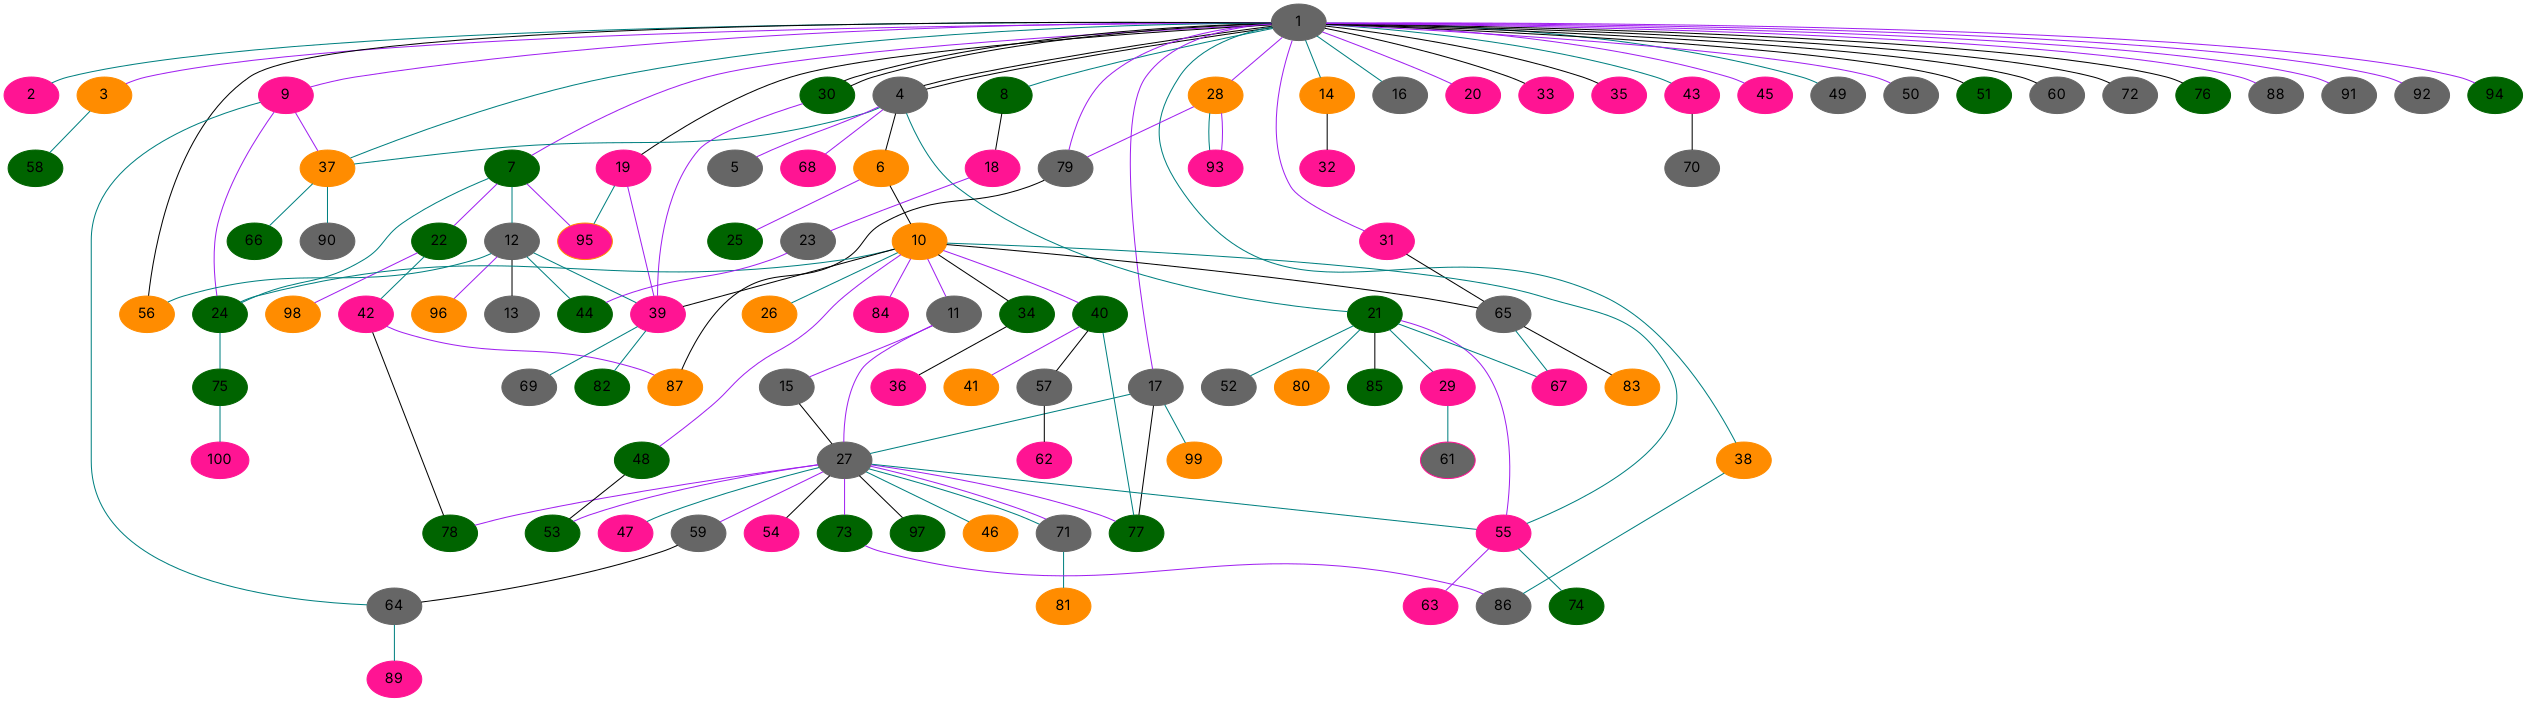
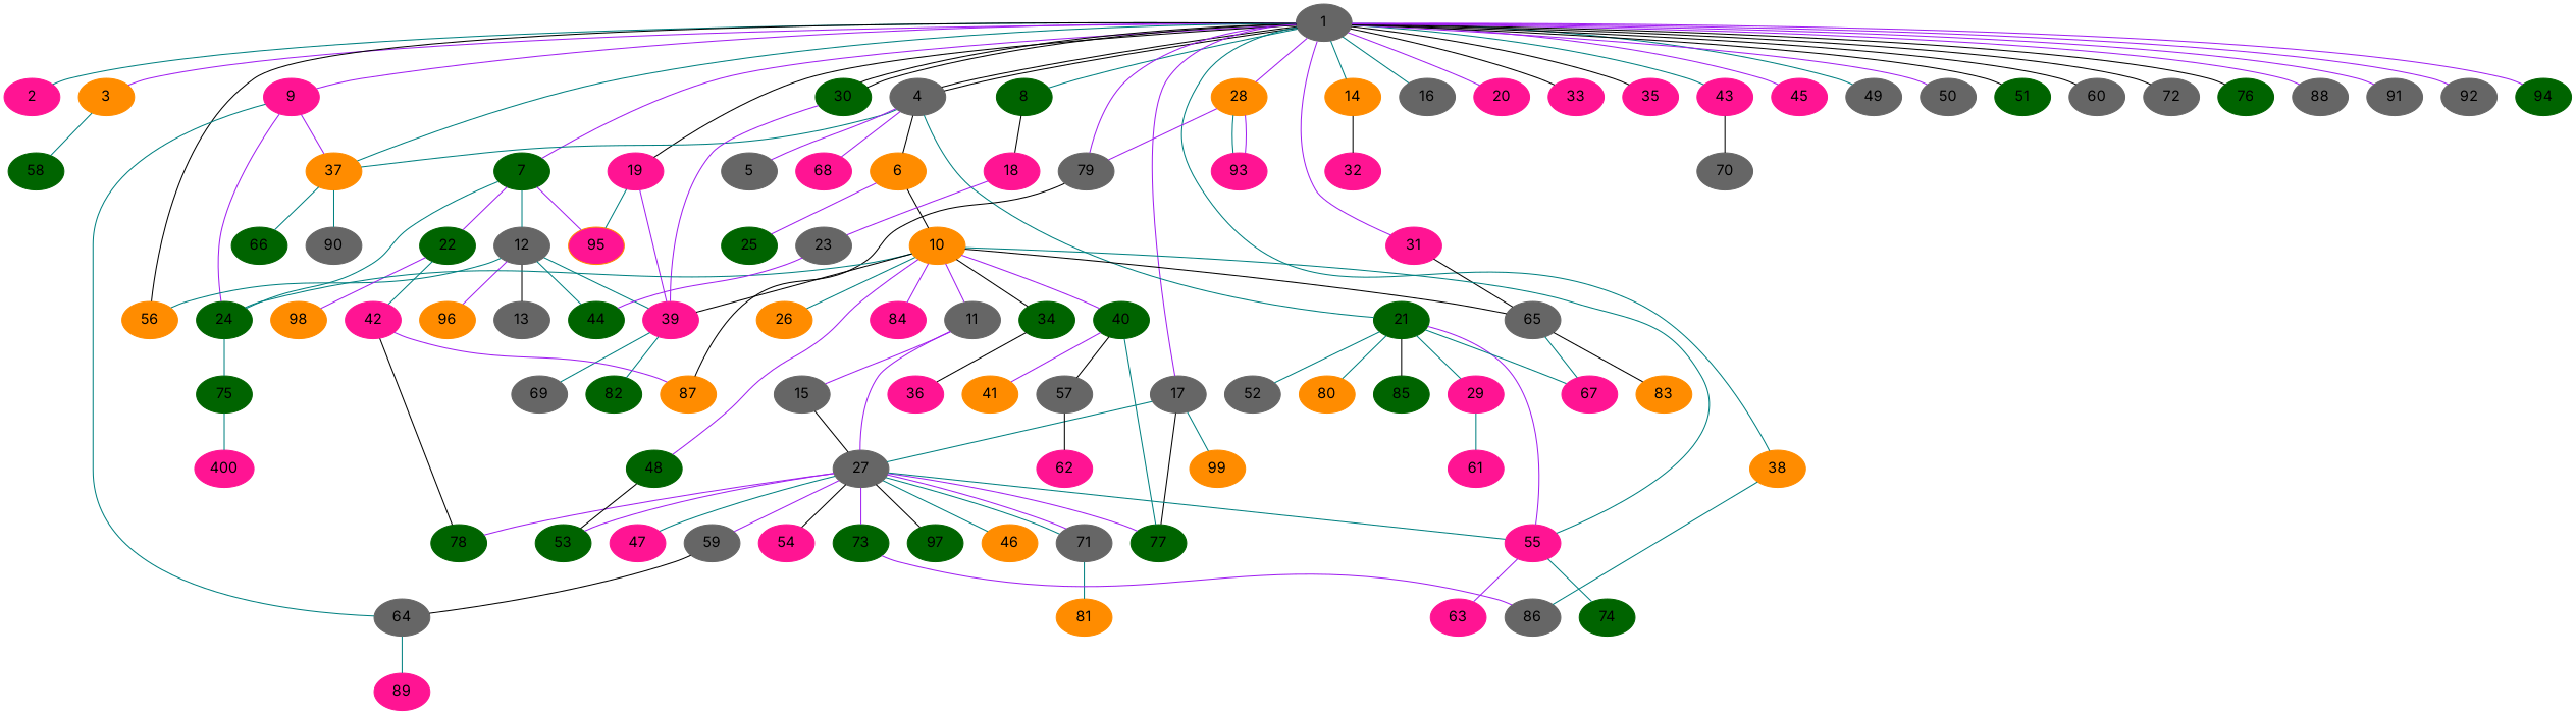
  graph {
    fontname=Inter
    node [color=gray40 fontname=Inter style=filled]
    edge [color=teal fontname=Inter]
    2 [color=deeppink]
    1
    3 [color=darkorange]
    4
    7 [color=darkgreen]
    8 [color=darkgreen]
    9 [color=deeppink]
    14 [color=darkorange]
    16
    17
    19 [color=deeppink]
    20 [color=deeppink]
    28 [color=darkorange]
    30 [color=darkgreen]
    31 [color=deeppink]
    33 [color=deeppink]
    35 [color=deeppink]
    37 [color=darkorange]
    38 [color=darkorange]
    43 [color=deeppink]
    45 [color=deeppink]
    49
    50
    51 [color=darkgreen]
    56 [color=darkorange]
    60
    72
    76 [color=darkgreen]
    79
    88
    91
    92
    94 [color=darkgreen]
    58 [color=darkgreen]
    5
    6 [color=darkorange]
    21 [color=darkgreen]
    68 [color=deeppink]
    12
    22 [color=darkgreen]
    24 [color=darkgreen]
    95 [color=darkorange fillcolor=deeppink]
    18 [color=deeppink]
    64
    32 [color=deeppink]
    27
    77 [color=darkgreen]
    99 [color=darkorange]
    39 [color=deeppink]
    93 [color=deeppink]
    65
    66 [color=darkgreen]
    90
    86
    70
    87 [color=darkorange]
    10 [color=darkorange]
    25 [color=darkgreen]
    55 [color=deeppink]
    29 [color=deeppink]
    52
    67 [color=deeppink]
    80 [color=darkorange]
    85 [color=darkgreen]
    11
    26 [color=darkorange]
    34 [color=darkgreen]
    40 [color=darkgreen]
    48 [color=darkgreen]
    84 [color=deeppink]
    13
    44 [color=darkgreen]
    96 [color=darkorange]
    42 [color=deeppink]
    98 [color=darkorange]
    75 [color=darkgreen]
    23
    89 [color=deeppink]
    15
    36 [color=deeppink]
    69
    82 [color=darkgreen]
    41 [color=darkorange]
    57
    53 [color=darkgreen]
    63 [color=deeppink]
    74 [color=darkgreen]
    83 [color=darkorange]
    46 [color=darkorange]
    47 [color=deeppink]
    54 [color=deeppink]
    59
    71
    73 [color=darkgreen]
    78 [color=darkgreen]
    97 [color=darkgreen]
-   61 [color=deeppink fillcolor=gray40]
-   100 [color=deeppink]
+   61 [color=deeppink]
+   100 [color=deeppink label=400]
    81 [color=darkorange]
    62 [color=deeppink]
    1 -- 2
    1 -- 3 [color=purple]
    1 -- 4 [color=black]
    1 -- 4 [color=black]
    1 -- 7 [color=purple]
    1 -- 8
    1 -- 9 [color=purple]
    1 -- 14
    1 -- 16
    1 -- 17 [color=purple]
    1 -- 19 [color=black]
    1 -- 20 [color=purple]
    1 -- 28 [color=purple]
    1 -- 30 [color=black]
    1 -- 30 [color=black]
    1 -- 31 [color=purple]
    1 -- 33 [color=black]
    1 -- 35 [color=black]
    1 -- 37
    1 -- 38
    1 -- 43
    1 -- 45 [color=purple]
    1 -- 49
    1 -- 50 [color=purple]
    1 -- 51 [color=black]
    1 -- 56 [color=black]
    1 -- 60 [color=black]
    1 -- 72 [color=black]
    1 -- 76 [color=black]
    1 -- 79 [color=purple]
    1 -- 88 [color=purple]
    1 -- 91 [color=purple]
    1 -- 92 [color=purple]
    1 -- 94 [color=purple]
    3 -- 58
    4 -- 37
    4 -- 5 [color=purple]
    4 -- 6 [color=black]
    4 -- 21
    4 -- 68 [color=purple]
    7 -- 12
    7 -- 22 [color=purple]
    7 -- 24
    7 -- 95 [color=purple]
    8 -- 18 [color=black]
    9 -- 37 [color=purple]
    9 -- 24 [color=purple]
    9 -- 64
    14 -- 32 [color=black]
    17 -- 27
    17 -- 77 [color=black]
    17 -- 99
    19 -- 95
    19 -- 39 [color=purple]
    28 -- 79 [color=purple]
    28 -- 93
    28 -- 93 [color=purple]
    30 -- 39 [color=purple]
    31 -- 65 [color=black]
    37 -- 66
    37 -- 90
    38 -- 86
    43 -- 70 [color=black]
    79 -- 87 [color=black]
    6 -- 10 [color=black]
    6 -- 25 [color=purple]
    21 -- 55 [color=purple]
    21 -- 29
    21 -- 52
    21 -- 67
    21 -- 80
    21 -- 85 [color=black]
    12 -- 56
    12 -- 39
    12 -- 13 [color=black]
    12 -- 44
    12 -- 96 [color=purple]
    22 -- 42
    22 -- 98 [color=purple]
    24 -- 75
    18 -- 23 [color=purple]
    64 -- 89
    27 -- 77 [color=purple]
    27 -- 55
    27 -- 53 [color=purple]
    27 -- 46
    27 -- 47
    27 -- 54 [color=black]
    27 -- 59 [color=purple]
    27 -- 71
    27 -- 71 [color=purple]
    27 -- 73 [color=purple]
    27 -- 78 [color=purple]
    27 -- 97 [color=black]
    39 -- 69
    39 -- 82
    65 -- 67
    65 -- 83 [color=black]
    10 -- 24
    10 -- 39 [color=black]
    10 -- 65 [color=black]
    10 -- 55
    10 -- 11 [color=purple]
    10 -- 26
    10 -- 34 [color=black]
    10 -- 40 [color=purple]
    10 -- 48 [color=purple]
    10 -- 84 [color=purple]
    55 -- 63 [color=purple]
    55 -- 74
    29 -- 61
    11 -- 27 [color=purple]
    11 -- 15 [color=purple]
    34 -- 36 [color=black]
    40 -- 77
    40 -- 41 [color=purple]
    40 -- 57 [color=black]
    48 -- 53 [color=black]
    42 -- 87 [color=purple]
    42 -- 78 [color=black]
    75 -- 100
    23 -- 44 [color=purple]
    15 -- 27 [color=black]
    57 -- 62 [color=black]
    59 -- 64 [color=black]
    71 -- 81
    73 -- 86 [color=purple]
  }
